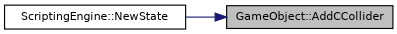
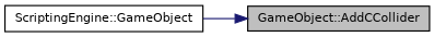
  digraph {
    rankdir=RL
    node [color=black fontname=Helvetica fontsize=10 shape=record style=filled]
    n1 [fillcolor=grey75 fontcolor=black height=0.2 label="GameObject::AddCCollider" width=0.4]
-   n2 [fillcolor=white height=0.2 label="ScriptingEngine::NewState" width=0.4]
+   n2 [fillcolor=white height=0.2 label="ScriptingEngine::GameObject" width=0.4]
    n1 -> n2 [color=midnightblue dir=back fontname=Helvetica fontsize=10 labelfontname=Helvetica labelfontsize=10 style=solid]
  }
